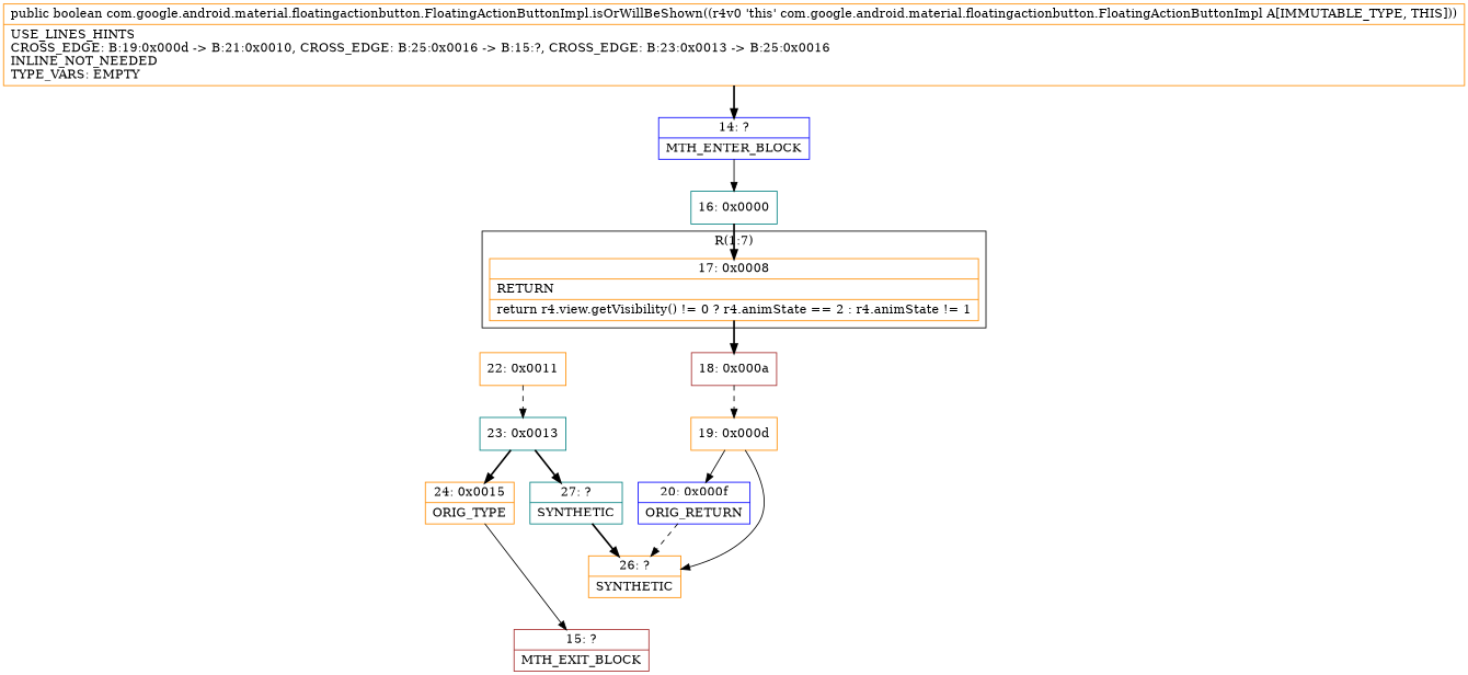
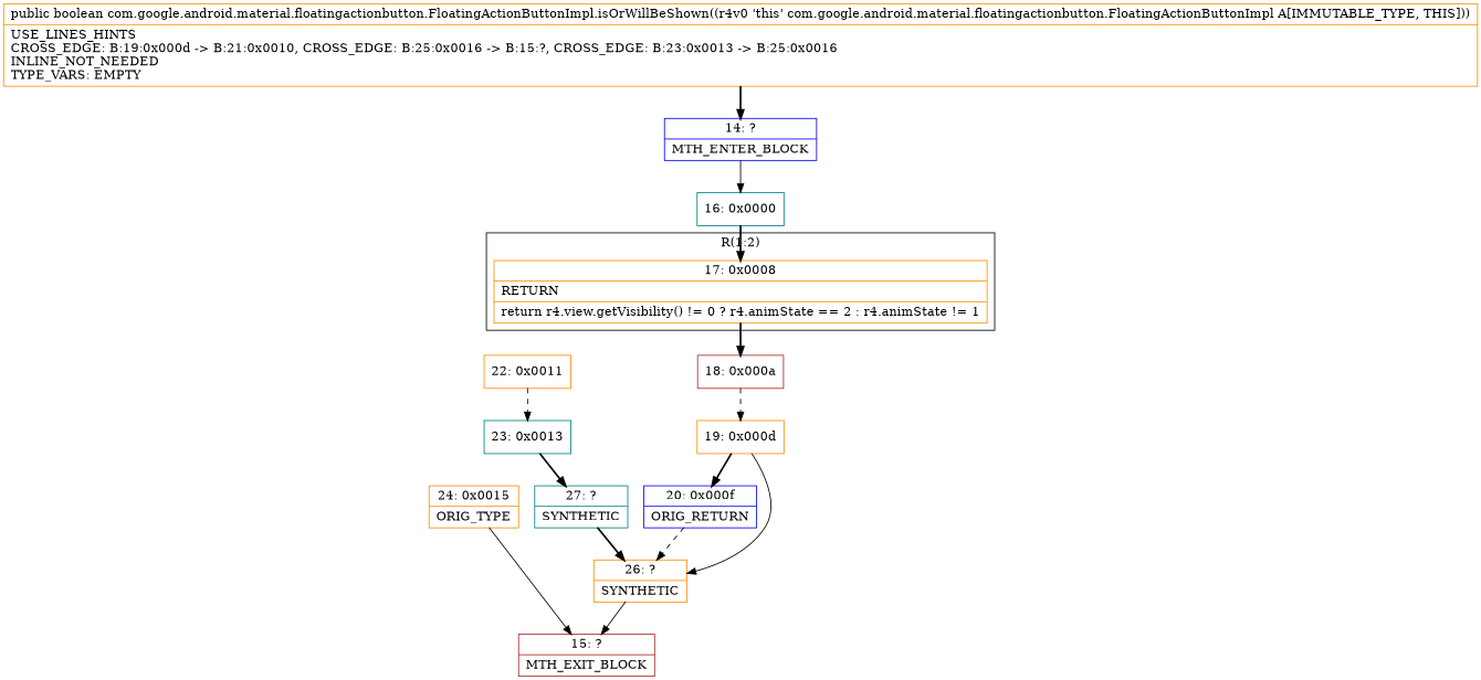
  digraph {
    node [color=darkorange shape=record]
    edge [style=bold]
    n1 [label="{17\:\ 0x0008|RETURN\l|return r4.view.getVisibility() != 0 ? r4.animState == 2 : r4.animState != 1\l}"]
    n2 [color=brown label="{18\:\ 0x000a}"]
    n3 [label="{19\:\ 0x000d}"]
    n4 [label="{22\:\ 0x0011}"]
    n5 [color=teal label="{23\:\ 0x0013}"]
    n6 [color=blue label="{14\:\ ?|MTH_ENTER_BLOCK\l}"]
    n7 [color=teal label="{16\:\ 0x0000}"]
    n8 [color=blue label="{20\:\ 0x000f|ORIG_RETURN\l}"]
    n9 [label="{26\:\ ?|SYNTHETIC\l}"]
    n10 [color=brown label="{15\:\ ?|MTH_EXIT_BLOCK\l}"]
    n11 [label="{24\:\ 0x0015|ORIG_TYPE\l}"]
    n12 [color=teal label="{27\:\ ?|SYNTHETIC\l}"]
    n13 [label="{public boolean com.google.android.material.floatingactionbutton.FloatingActionButtonImpl.isOrWillBeShown((r4v0 'this' com.google.android.material.floatingactionbutton.FloatingActionButtonImpl A[IMMUTABLE_TYPE, THIS]))  | USE_LINES_HINTS\lCROSS_EDGE: B:19:0x000d \-\> B:21:0x0010, CROSS_EDGE: B:25:0x0016 \-\> B:15:?, CROSS_EDGE: B:23:0x0013 \-\> B:25:0x0016\lINLINE_NOT_NEEDED\lTYPE_VARS: EMPTY\l}"]
    subgraph cluster_1 {
-     label="R(1:7)"
+     label="R(1:2)"
      n1
    }
    n1 -> n2
    n2 -> n3 [style=dashed]
-   n3 -> n8 [style=solid]
+   n3 -> n8
    n3 -> n9 [style=solid]
    n4 -> n5 [style=dashed]
-   n5 -> n11
    n5 -> n12
    n6 -> n7 [style=solid]
    n7 -> n1
    n8 -> n9 [style=dashed]
+   n9 -> n10 [style=solid]
    n11 -> n10 [style=solid]
    n12 -> n9
    n13 -> n6
  }
